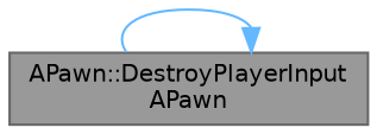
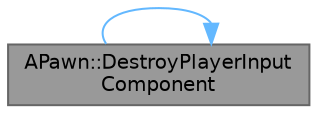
  digraph {
    rankdir=LR
    fontname="DejaVu Sans"
-   n1 [color=gray40 fillcolor=grey60 fontcolor=black fontname="DejaVu Sans" fontsize=10 height=0.2 label="APawn::DestroyPlayerInput\lAPawn" shape=box style=filled width=0.4]
+   n1 [color=gray40 fillcolor=grey60 fontcolor=black fontname="DejaVu Sans" fontsize=10 height=0.2 label="APawn::DestroyPlayerInput\lComponent" shape=box style=filled width=0.4]
    n1 -> n1 [color=steelblue1 fontname="DejaVu Sans" fontsize=10 labelfontname=Helvetica labelfontsize=10 style=solid]
  }
